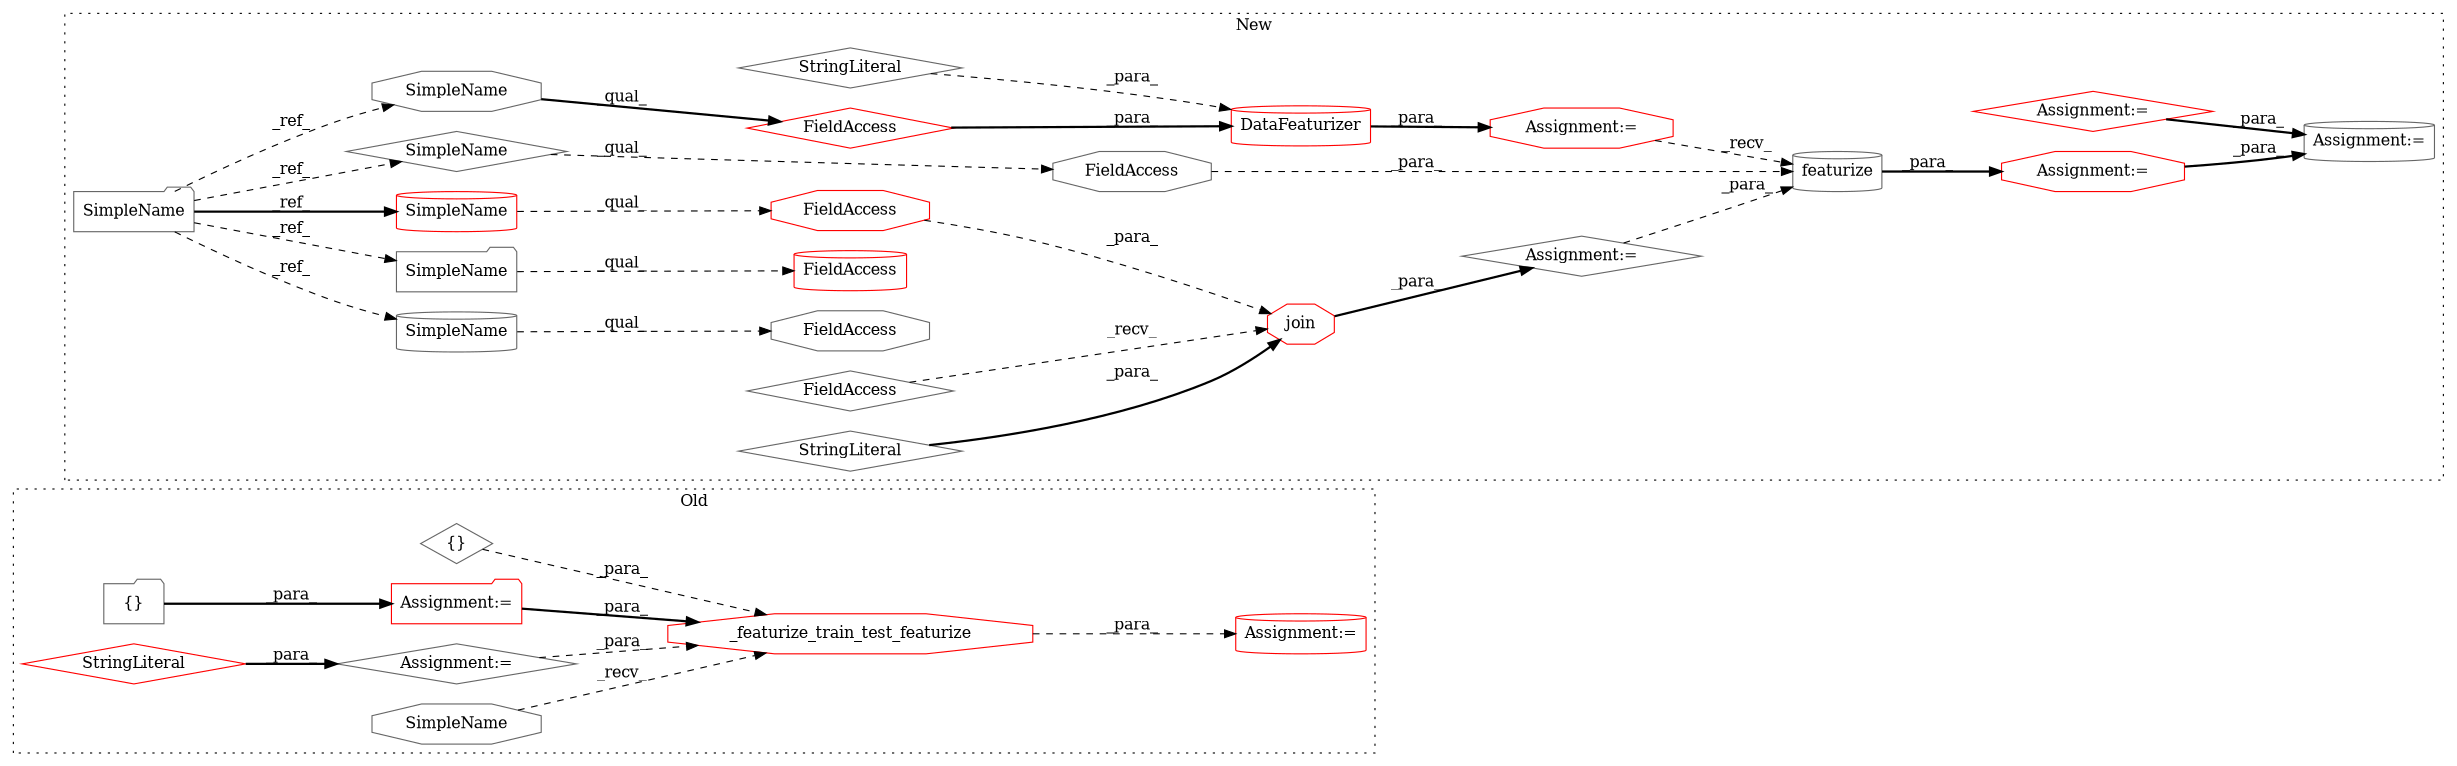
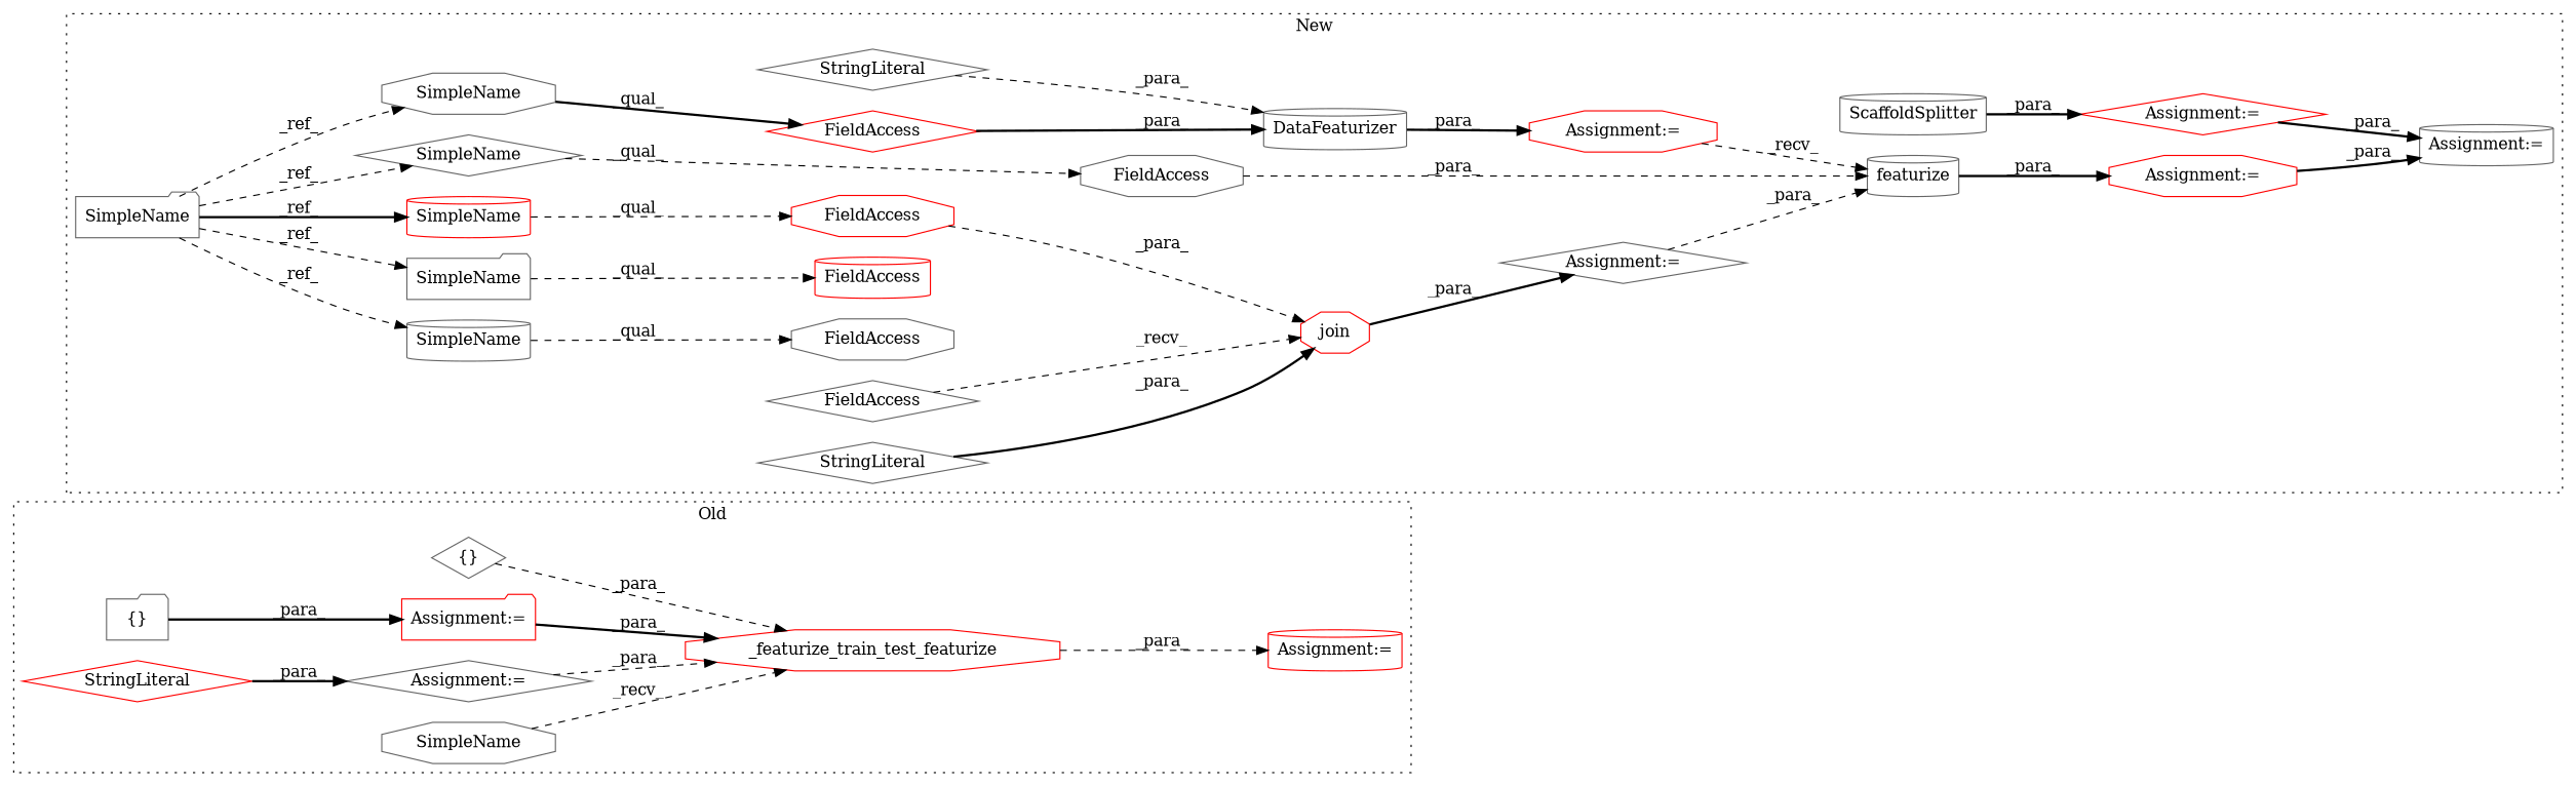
  digraph {
    rankdir=LR
    node [a=7 color=gray40 l=4 s=3125 shape=diamond]
    edge [style=dashed]
    n1 [a=4 l=2 label="{}" s=2506]
    n2 [color=red l=2 label="Assignment:=" s=2996 shape=cylinder]
    n3 [a=4 l="1,1" label="{}" s="2640,2665" shape=folder]
    n4 [color=red l=1 label="Assignment:=" s=2587 shape=folder]
    n5 [a=32 color=red l="28,1" label=_featurize_train_test_featurize s="3003,3151" shape=octagon]
    n6 [l=1 label="Assignment:=" s=2886]
    n7 [a=45 color=red l=13 label=StringLiteral s=2887]
    n8 [a=42 label=SimpleName s=2998 shape=octagon]
    n9 [a=32 l="10,1" label=featurize s="3104,3138" shape=cylinder]
    n10 [l=2 label="Assignment:=" s=3247 shape=cylinder]
    n11 [a=22 l=13 label=FieldAccess shape=octagon]
-   n12 [a=32 color=red l="15,1" label=DataFeaturizer s="3022,3078" shape=cylinder]
+   n12 [a=32 l="15,1" label=DataFeaturizer s="3022,3078" shape=cylinder]
    n13 [a=45 l=5 label=StringLiteral s=3073]
    n14 [a=22 color=red l=17 label=FieldAccess s=3043]
    n15 [color=red l=1 label="Assignment:=" s=3092 shape=octagon]
    n16 [color=red l=1 label="Assignment:=" s=3153]
    n17 [color=red l=1 label="Assignment:=" s=3021 shape=octagon]
    n18 [a=42 label=SimpleName s=1711 shape=folder]
    n19 [a=22 color=red l=16 label=FieldAccess s=2974 shape=octagon]
    n20 [a=22 color=red l=14 label=FieldAccess s=3304 shape=cylinder]
    n21 [a=22 l=14 label=FieldAccess s=3289 shape=octagon]
+   n22 [a=32 l=18 label=ScaffoldSplitter s=3154 shape=cylinder]
    n23 [a=32 color=red l="5,1" label=join s="2969,3004" shape=octagon]
    n24 [a=22 l=7 label=FieldAccess s=2961]
    n25 [l=1 label="Assignment:=" s=2960]
    n26 [a=45 l=13 label=StringLiteral s=2991]
    n27 [a=42 label=SimpleName s=3289 shape=cylinder]
    n28 [a=42 label=SimpleName s=3304 shape=folder]
    n29 [a=42 color=red label=SimpleName s=2974 shape=cylinder]
    n30 [a=42 label=SimpleName s=3043 shape=octagon]
    n31 [a=42 label=SimpleName]
    subgraph cluster_1 {
      label=Old
      style=dotted
      n1
      n2
      n3
      n4
      n5
      n6
      n7
      n8
    }
    subgraph cluster_2 {
      label=New
      style=dotted
      n9
      n10
      n11
      n12
      n13
      n14
      n15
      n16
      n17
      n18
      n19
      n20
      n21
+     n22
      n23
      n24
      n25
      n26
      n27
      n28
      n29
      n30
      n31
    }
    n1 -> n5 [label=_para_]
    n3 -> n4 [label=_para_ style=bold]
    n4 -> n5 [label=_para_ style=bold]
    n5 -> n2 [label=_para_]
    n6 -> n5 [label=_para_]
    n7 -> n6 [label=_para_ style=bold]
    n8 -> n5 [label=_recv_]
    n9 -> n15 [label=_para_ style=bold]
    n11 -> n9 [label=_para_]
    n12 -> n17 [label=_para_ style=bold]
    n13 -> n12 [label=_para_]
    n14 -> n12 [label=_para_ style=bold]
    n15 -> n10 [label=_para_ style=bold]
    n16 -> n10 [label=_para_ style=bold]
    n17 -> n9 [label=_recv_]
    n18 -> n27 [label=_ref_]
    n18 -> n28 [label=_ref_]
    n18 -> n29 [label=_ref_ style=bold]
    n18 -> n30 [label=_ref_]
    n18 -> n31 [label=_ref_]
    n19 -> n23 [label=_para_]
+   n22 -> n16 [label=_para_ style=bold]
    n23 -> n25 [label=_para_ style=bold]
    n24 -> n23 [label=_recv_]
    n25 -> n9 [label=_para_]
    n26 -> n23 [label=_para_ style=bold]
    n27 -> n21 [label=_qual_]
    n28 -> n20 [label=_qual_]
    n29 -> n19 [label=_qual_]
    n30 -> n14 [label=_qual_ style=bold]
    n31 -> n11 [label=_qual_]
  }
